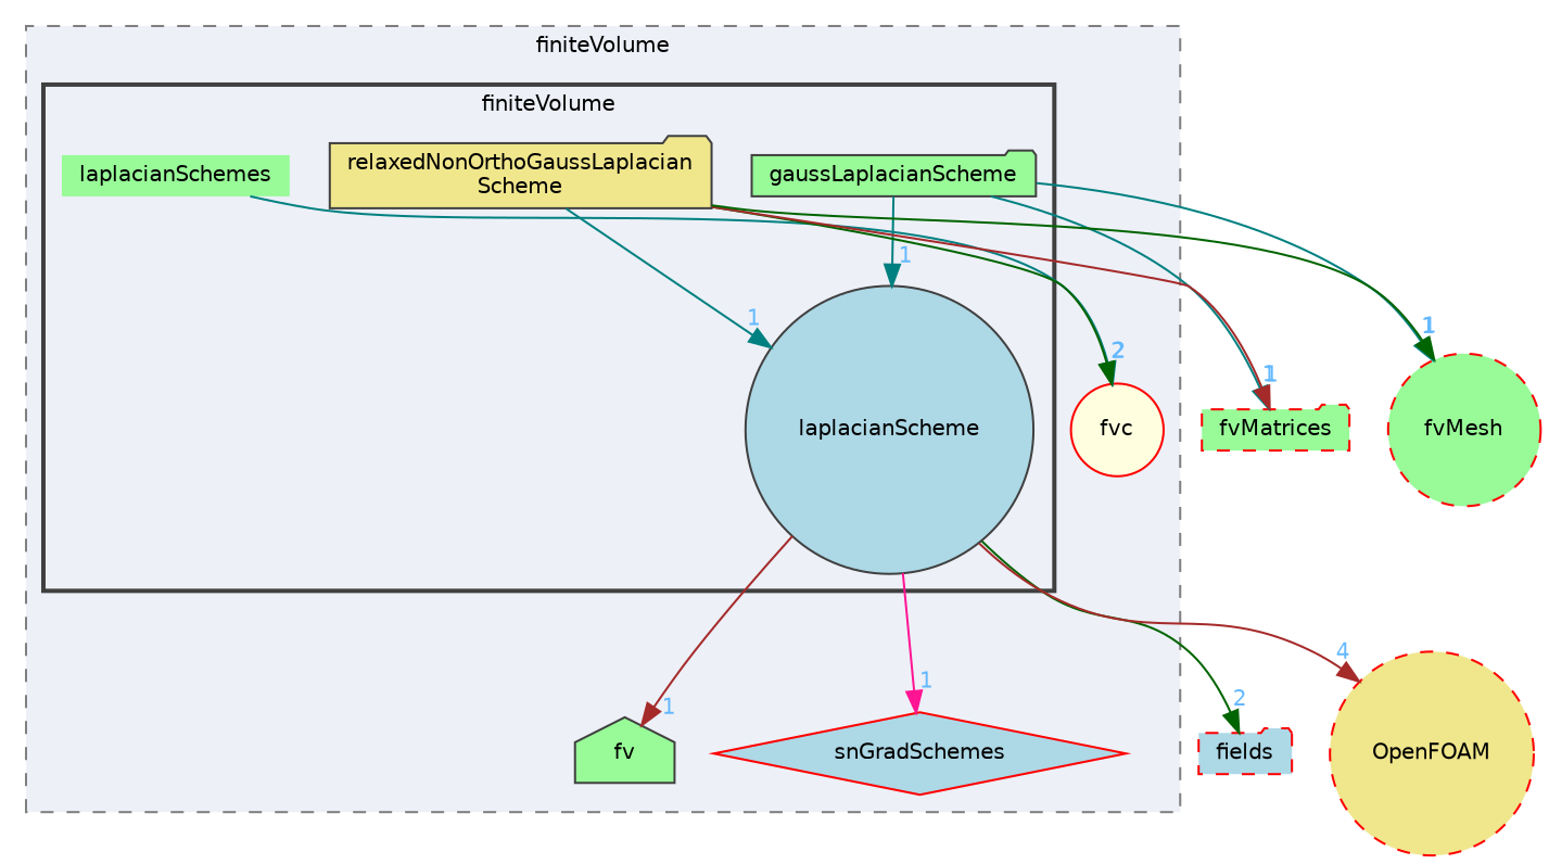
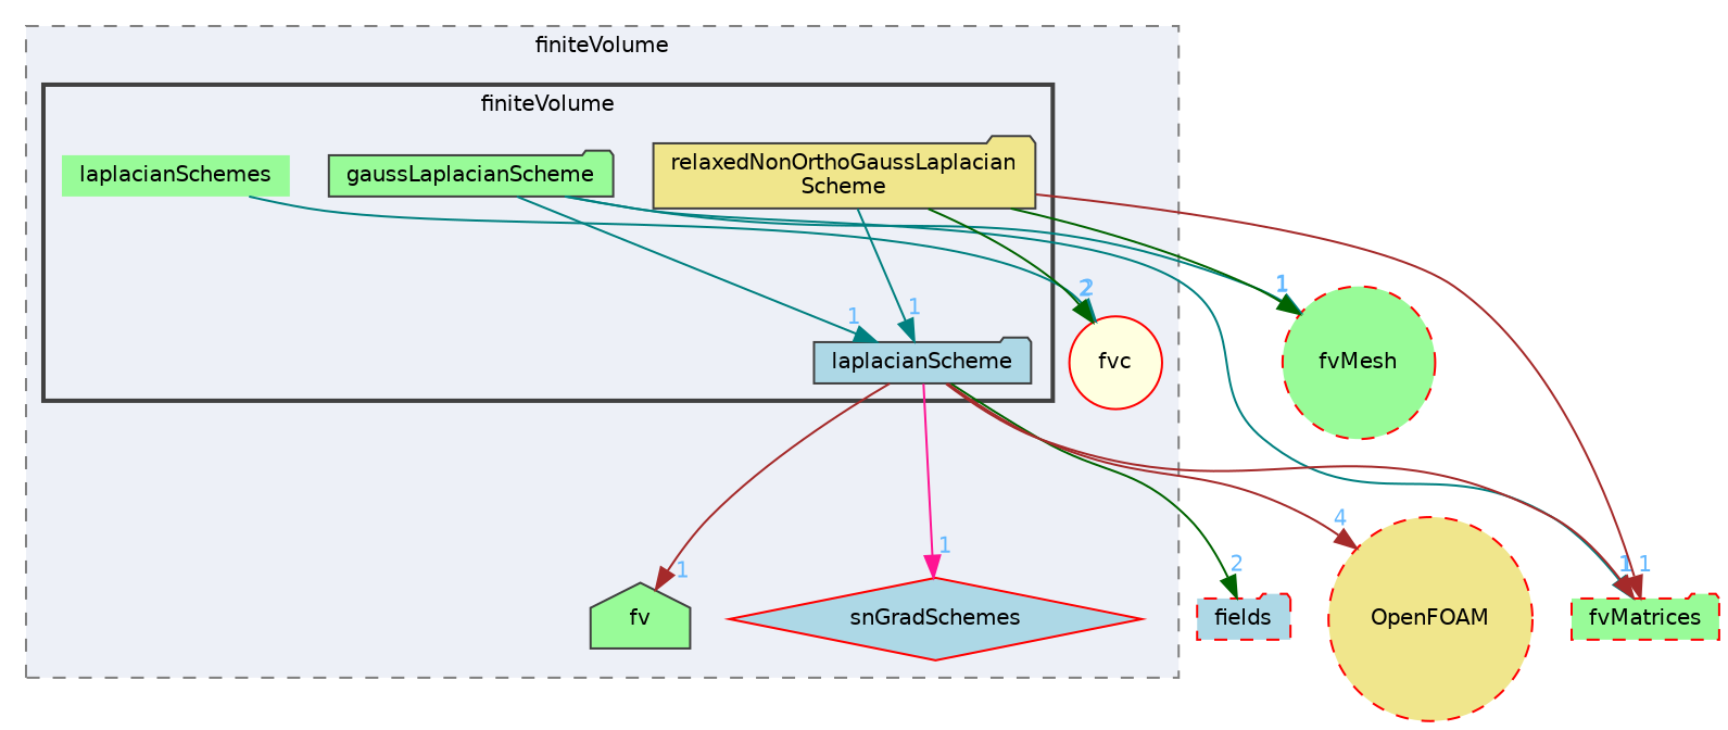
  digraph {
    compound=true
    node [fillcolor=palegreen fontname=Helvetica fontsize=10 shape=folder style=filled color=red]
    edge [color=teal fontcolor=steelblue1 fontname=Helvetica fontsize=10 headlabel=1 labeldistance=1.5 labelfontname=Helvetica labelfontsize=10]
    n1 [height=0.2 label=laplacianSchemes shape=plaintext width=0.4 color=""]
    n2 [color=grey25 height=0.2 label=gaussLaplacianScheme width=0.4]
-   n3 [color=grey25 fillcolor=lightblue height=0.2 label=laplacianScheme shape=circle width=0.4]
+   n3 [color=grey25 fillcolor=lightblue height=0.2 label=laplacianScheme width=0.4]
    n4 [color=grey25 fillcolor=khaki height=0.2 label="relaxedNonOrthoGaussLaplacian\lScheme" width=0.4]
    n5 [color=grey25 height=0.2 label=fv shape=house width=0.4]
    n6 [fillcolor=lightblue height=0.2 label=snGradSchemes shape=diamond width=0.4]
    n7 [fillcolor=lightyellow height=0.2 label=fvc shape=circle width=0.4]
    n8 [height=0.2 label=fvMatrices style="filled,dashed" width=0.4]
    n9 [height=0.2 label=fvMesh shape=circle style="filled,dashed" width=0.4]
    n10 [fillcolor=lightblue height=0.2 label=fields style="filled,dashed" width=0.4]
    n11 [fillcolor=khaki height=0.2 label=OpenFOAM shape=circle style="filled,dashed" width=0.4]
    subgraph cluster_1 {
      bgcolor="#edf0f7"
      fontname=Helvetica
      fontsize=10
      label=finiteVolume
      pencolor=grey50
      style="filled,dashed"
      n5
      n6
      n7
      subgraph cluster_2 {
        bgcolor="#edf0f7"
        fontname=Helvetica
        fontsize=10
        label=finiteVolume
        pencolor=grey25
        style="filled,bold"
        n1
        n2
        n3
        n4
      }
    }
    n1 -> n7 [headlabel=2]
    n2 -> n3
    n2 -> n8
    n2 -> n9
    n3 -> n5 [color=brown]
    n3 -> n6 [color=deeppink]
+   n3 -> n8 [color=brown]
    n3 -> n10 [color=darkgreen headlabel=2]
    n3 -> n11 [color=brown headlabel=4]
    n4 -> n3
    n4 -> n7 [color=darkgreen headlabel=2]
    n4 -> n8 [color=brown]
    n4 -> n9 [color=darkgreen]
  }
